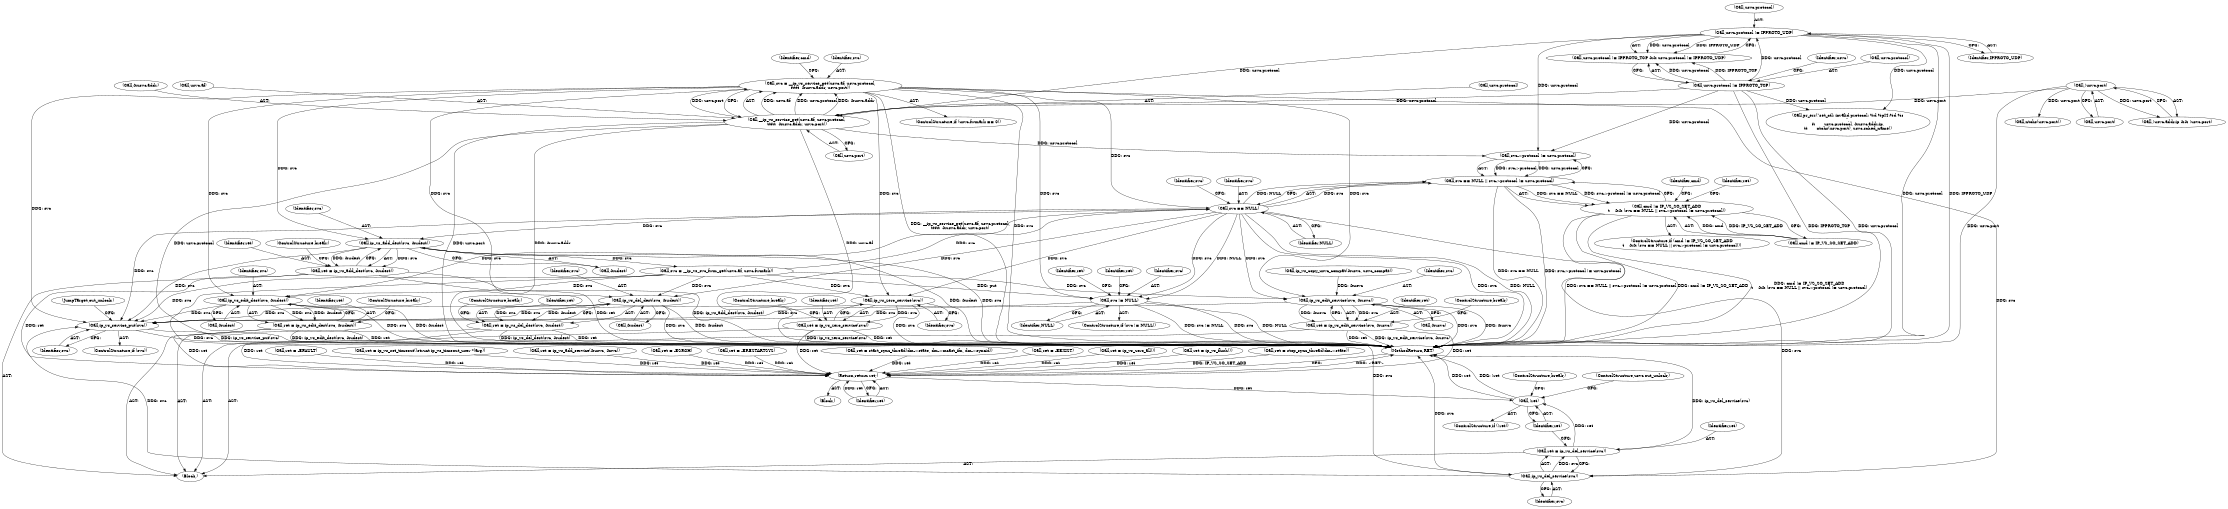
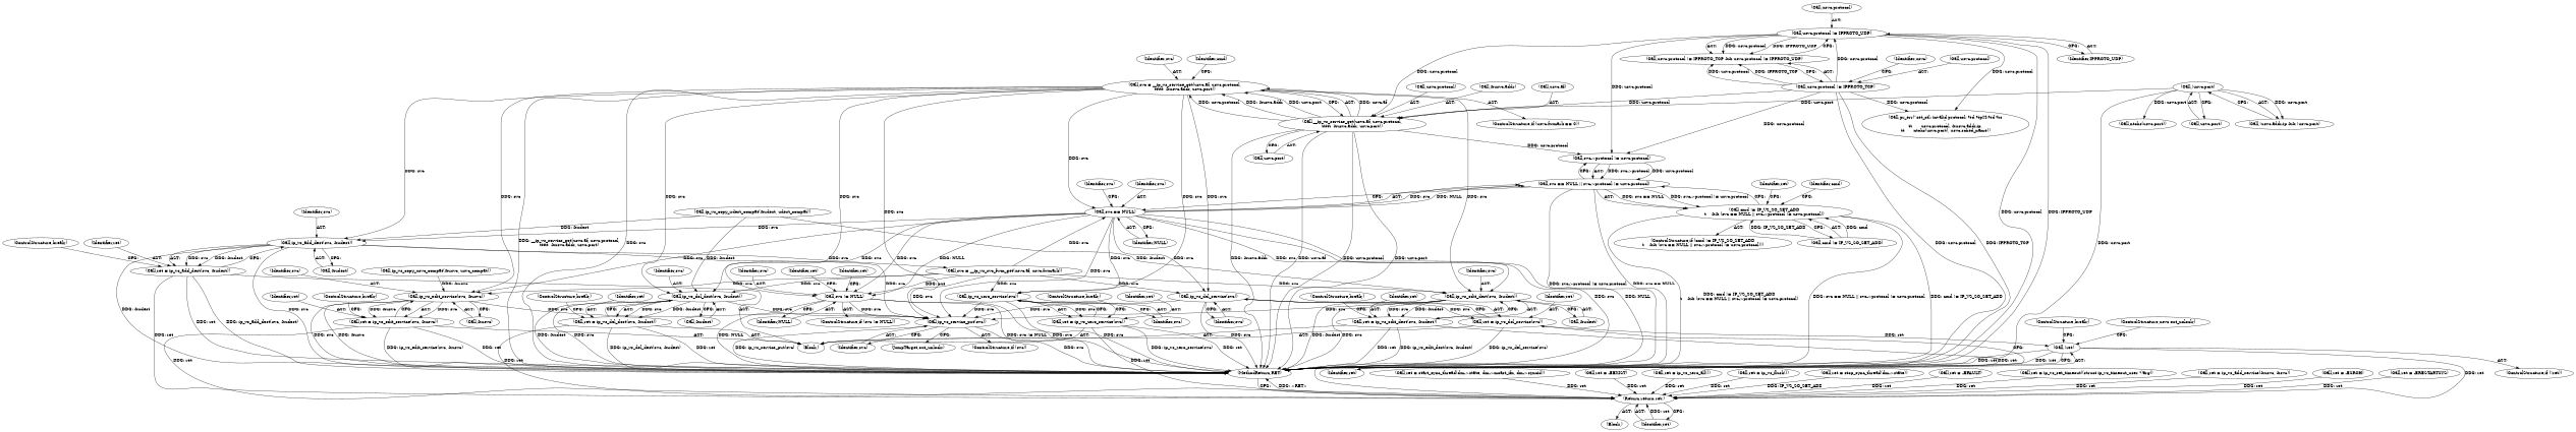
  digraph {
    n1 [label="(Call,svc = __ip_vs_service_get(usvc.af, usvc.protocol,\n\t\t\t\t\t  &usvc.addr, usvc.port))"]
    n2 [label="(Call,__ip_vs_service_get(usvc.af, usvc.protocol,\n\t\t\t\t\t  &usvc.addr, usvc.port))"]
    n3 [label="(Call,svc == NULL)"]
    n4 [label="(Call,svc != NULL)"]
    n5 [label="(Call,ip_vs_service_put(svc))"]
    n6 [label="(Call,ip_vs_edit_service(svc, &usvc))"]
    n7 [label="(Call,ip_vs_del_service(svc))"]
    n8 [label="(Call,ip_vs_zero_service(svc))"]
    n9 [label="(Call,ip_vs_add_dest(svc, &udest))"]
    n10 [label="(Call,ip_vs_edit_dest(svc, &udest))"]
    n11 [label="(Call,ip_vs_del_dest(svc, &udest))"]
    n12 [label="(MethodReturn,RET)"]
    n13 [label="(ControlStructure,if (usvc.fwmark == 0))"]
    n14 [label="(Call,usvc.port)"]
    n15 [label="(Call,svc->protocol != usvc.protocol)"]
    n16 [label="(Call,svc == NULL || svc->protocol != usvc.protocol)"]
    n17 [label="(Identifier,NULL)"]
    n18 [label="(Identifier,NULL)"]
    n19 [label="(ControlStructure,if (svc != NULL))"]
    n20 [label="(ControlStructure,if (svc))"]
    n21 [label="(Identifier,svc)"]
    n22 [label="(Call,ret = ip_vs_edit_service(svc, &usvc))"]
    n23 [label="(Call,&usvc)"]
    n24 [label="(Call,ret = ip_vs_del_service(svc))"]
    n25 [label="(Identifier,svc)"]
    n26 [label="(Call,ret = ip_vs_zero_service(svc))"]
    n27 [label="(Identifier,svc)"]
    n28 [label="(Call,ret = ip_vs_add_dest(svc, &udest))"]
    n29 [label="(Call,&udest)"]
    n30 [label="(Call,svc = __ip_vs_svc_fwm_get(usvc.af, usvc.fwmark))"]
    n31 [label="(Call,ret = ip_vs_edit_dest(svc, &udest))"]
    n32 [label="(Call,&udest)"]
    n33 [label="(Call,ret = ip_vs_del_dest(svc, &udest))"]
    n34 [label="(Call,&udest)"]
    n35 [label="(Return,return ret;)"]
    n36 [label="(Call,usvc.protocol != IPPROTO_UDP)"]
    n37 [label="(Call,usvc.protocol != IPPROTO_TCP && usvc.protocol != IPPROTO_UDP)"]
    n38 [label="(Call,pr_err(\"set_ctl: invalid protocol: %d %pI4:%d %s\n\",\n\t\t       usvc.protocol, &usvc.addr.ip,\n\t\t       ntohs(usvc.port), usvc.sched_name))"]
    n39 [label="(Identifier,IPPROTO_UDP)"]
    n40 [label="(Call,usvc.protocol != IPPROTO_TCP)"]
    n41 [label="(Call,!usvc.port)"]
    n42 [label="(Call,ntohs(usvc.port))"]
    n43 [label="(Call,usvc.port)"]
    n44 [label="(Call,!usvc.addr.ip && !usvc.port)"]
    n45 [label="(Call,cmd != IP_VS_SO_SET_ADD\n\t    && (svc == NULL || svc->protocol != usvc.protocol))"]
    n46 [label="(ControlStructure,if (cmd != IP_VS_SO_SET_ADD\n\t    && (svc == NULL || svc->protocol != usvc.protocol)))"]
    n47 [label="(Call,cmd != IP_VS_SO_SET_ADD)"]
    n48 [label="(Block,)"]
    n49 [label="(Block,)"]
    n50 [label="(Identifier,ret)"]
    n51 [label="(Call,!ret)"]
    n52 [label="(ControlStructure,if (!ret))"]
    n53 [label="(Identifier,ret)"]
    n54 [label="(ControlStructure,break;)"]
    n55 [label="(Identifier,ret)"]
    n56 [label="(Call,ret = start_sync_thread(dm->state, dm->mcast_ifn, dm->syncid))"]
    n57 [label="(Identifier,usvc)"]
    n58 [label="(Identifier,svc)"]
    n59 [label="(Identifier,svc)"]
    n60 [label="(Identifier,svc)"]
    n61 [label="(Call,ret = -EEXIST)"]
    n62 [label="(Identifier,ret)"]
    n63 [label="(ControlStructure,break;)"]
    n64 [label="(Identifier,cmd)"]
    n65 [label="(Identifier,cmd)"]
    n66 [label="(Call,ret = ip_vs_zero_all())"]
    n67 [label="(Call,ret = ip_vs_flush())"]
+   n68 [label="(Call,ip_vs_copy_udest_compat(&udest, udest_compat))"]
    n69 [label="(Identifier,ret)"]
    n70 [label="(Call,usvc.protocol)"]
    n71 [label="(Identifier,svc)"]
    n72 [label="(Identifier,ret)"]
    n73 [label="(Identifier,svc)"]
    n74 [label="(Call,ret = stop_sync_thread(dm->state))"]
    n75 [label="(Call,usvc.protocol)"]
    n76 [label="(ControlStructure,break;)"]
    n77 [label="(Call,&usvc.addr)"]
    n78 [label="(ControlStructure,break;)"]
    n79 [label="(Call,ip_vs_copy_usvc_compat(&usvc, usvc_compat))"]
    n80 [label="(Identifier,ret)"]
    n81 [label="(Identifier,svc)"]
    n82 [label="(Call,ret = -EFAULT)"]
    n83 [label="(ControlStructure,break;)"]
    n84 [label="(Call,usvc.af)"]
    n85 [label="(Identifier,ret)"]
    n86 [label="(Identifier,svc)"]
    n87 [label="(ControlStructure,usvc out_unlock;)"]
    n88 [label="(Call,ret = ip_vs_set_timeout((struct ip_vs_timeout_user *)arg))"]
    n89 [label="(Identifier,ret)"]
    n90 [label="(Identifier,svc)"]
    n91 [label="(Identifier,ret)"]
    n92 [label="(Call,usvc.protocol)"]
    n93 [label="(JumpTarget,out_unlock:)"]
    n94 [label="(Identifier,ret)"]
    n95 [label="(Call,ret = ip_vs_add_service(&usvc, &svc))"]
    n96 [label="(ControlStructure,break;)"]
    n97 [label="(Call,ret = -ESRCH)"]
    n98 [label="(Call,ret = -ERESTARTSYS)"]
    n1 -> n2 [label="CFG: "]
    n1 -> n3 [label="DDG: svc"]
    n1 -> n4 [label="DDG: svc"]
    n1 -> n5 [label="DDG: svc"]
    n1 -> n6 [label="DDG: svc"]
    n1 -> n7 [label="DDG: svc"]
    n1 -> n8 [label="DDG: svc"]
    n1 -> n9 [label="DDG: svc"]
    n1 -> n10 [label="DDG: svc"]
    n1 -> n11 [label="DDG: svc"]
    n1 -> n12 [label="DDG: __ip_vs_service_get(usvc.af, usvc.protocol,\n\t\t\t\t\t  &usvc.addr, usvc.port)"]
    n1 -> n12 [label="DDG: svc"]
    n1 -> n13 [label="AST: "]
    n2 -> n1 [label="AST: "]
    n2 -> n1 [label="DDG: usvc.af"]
    n2 -> n1 [label="DDG: usvc.protocol"]
    n2 -> n1 [label="DDG: &usvc.addr"]
    n2 -> n1 [label="DDG: usvc.port"]
    n2 -> n12 [label="DDG: usvc.port"]
    n2 -> n12 [label="DDG: &usvc.addr"]
    n2 -> n12 [label="DDG: usvc.af"]
    n2 -> n12 [label="DDG: usvc.protocol"]
    n2 -> n14 [label="CFG: "]
    n2 -> n15 [label="DDG: usvc.protocol"]
    n3 -> n4 [label="DDG: svc"]
    n3 -> n4 [label="DDG: NULL"]
    n3 -> n5 [label="DDG: svc"]
    n3 -> n6 [label="DDG: svc"]
    n3 -> n7 [label="DDG: svc"]
    n3 -> n8 [label="DDG: svc"]
    n3 -> n9 [label="DDG: svc"]
    n3 -> n10 [label="DDG: svc"]
    n3 -> n11 [label="DDG: svc"]
    n3 -> n12 [label="DDG: svc"]
    n3 -> n12 [label="DDG: NULL"]
    n3 -> n16 [label="AST: "]
    n3 -> n16 [label="DDG: svc"]
    n3 -> n16 [label="DDG: NULL"]
    n3 -> n17 [label="CFG: "]
    n4 -> n5 [label="DDG: svc"]
    n4 -> n12 [label="DDG: svc != NULL"]
    n4 -> n12 [label="DDG: svc"]
    n4 -> n12 [label="DDG: NULL"]
    n4 -> n18 [label="CFG: "]
    n4 -> n19 [label="AST: "]
    n5 -> n12 [label="DDG: ip_vs_service_put(svc)"]
    n5 -> n12 [label="DDG: svc"]
    n5 -> n20 [label="AST: "]
    n5 -> n21 [label="CFG: "]
    n6 -> n5 [label="DDG: svc"]
    n6 -> n12 [label="DDG: &usvc"]
    n6 -> n12 [label="DDG: svc"]
    n6 -> n22 [label="AST: "]
    n6 -> n22 [label="DDG: svc"]
    n6 -> n22 [label="DDG: &usvc"]
    n6 -> n23 [label="CFG: "]
    n7 -> n5 [label="DDG: svc"]
    n7 -> n12 [label="DDG: svc"]
    n7 -> n24 [label="AST: "]
    n7 -> n24 [label="DDG: svc"]
    n7 -> n25 [label="CFG: "]
    n8 -> n5 [label="DDG: svc"]
    n8 -> n12 [label="DDG: svc"]
    n8 -> n26 [label="AST: "]
    n8 -> n26 [label="DDG: svc"]
    n8 -> n27 [label="CFG: "]
    n9 -> n5 [label="DDG: svc"]
    n9 -> n12 [label="DDG: &udest"]
    n9 -> n12 [label="DDG: svc"]
    n9 -> n28 [label="AST: "]
    n9 -> n28 [label="DDG: svc"]
    n9 -> n28 [label="DDG: &udest"]
    n9 -> n29 [label="CFG: "]
    n9 -> n30 [label="DDG: svc"]
    n10 -> n5 [label="DDG: svc"]
    n10 -> n12 [label="DDG: &udest"]
    n10 -> n12 [label="DDG: svc"]
    n10 -> n31 [label="AST: "]
    n10 -> n31 [label="DDG: svc"]
    n10 -> n31 [label="DDG: &udest"]
    n10 -> n32 [label="CFG: "]
    n11 -> n5 [label="DDG: svc"]
    n11 -> n12 [label="DDG: svc"]
    n11 -> n12 [label="DDG: &udest"]
    n11 -> n33 [label="AST: "]
    n11 -> n33 [label="DDG: svc"]
    n11 -> n33 [label="DDG: &udest"]
    n11 -> n34 [label="CFG: "]
    n12 -> n35 [label="CFG: "]
    n14 -> n2 [label="AST: "]
    n15 -> n16 [label="AST: "]
    n15 -> n16 [label="DDG: svc->protocol"]
    n15 -> n16 [label="DDG: usvc.protocol"]
    n16 -> n3 [label="CFG: "]
    n16 -> n12 [label="DDG: svc == NULL"]
    n16 -> n12 [label="DDG: svc->protocol != usvc.protocol"]
    n16 -> n15 [label="CFG: "]
    n16 -> n45 [label="AST: "]
    n16 -> n45 [label="DDG: svc == NULL"]
    n16 -> n45 [label="DDG: svc->protocol != usvc.protocol"]
    n17 -> n3 [label="AST: "]
    n18 -> n4 [label="AST: "]
    n21 -> n5 [label="AST: "]
    n22 -> n6 [label="CFG: "]
    n22 -> n12 [label="DDG: ip_vs_edit_service(svc, &usvc)"]
    n22 -> n12 [label="DDG: ret"]
    n22 -> n35 [label="DDG: ret"]
    n22 -> n48 [label="AST: "]
    n23 -> n6 [label="AST: "]
    n24 -> n7 [label="CFG: "]
    n24 -> n12 [label="DDG: ip_vs_del_service(svc)"]
    n24 -> n48 [label="AST: "]
    n24 -> n51 [label="DDG: ret"]
    n25 -> n7 [label="AST: "]
    n26 -> n8 [label="CFG: "]
    n26 -> n12 [label="DDG: ip_vs_zero_service(svc)"]
    n26 -> n12 [label="DDG: ret"]
    n26 -> n35 [label="DDG: ret"]
    n26 -> n48 [label="AST: "]
    n27 -> n8 [label="AST: "]
    n28 -> n9 [label="CFG: "]
    n28 -> n12 [label="DDG: ip_vs_add_dest(svc, &udest)"]
    n28 -> n12 [label="DDG: ret"]
    n28 -> n35 [label="DDG: ret"]
    n28 -> n48 [label="AST: "]
    n29 -> n9 [label="AST: "]
    n30 -> n3 [label="DDG: svc"]
    n30 -> n4 [label="DDG: put"]
    n30 -> n5 [label="DDG: svc"]
    n30 -> n6 [label="DDG: svc"]
    n30 -> n7 [label="DDG: svc"]
    n30 -> n8 [label="DDG: svc"]
    n30 -> n10 [label="DDG: svc"]
    n30 -> n11 [label="DDG: svc"]
    n31 -> n10 [label="CFG: "]
    n31 -> n12 [label="DDG: ret"]
    n31 -> n12 [label="DDG: ip_vs_edit_dest(svc, &udest)"]
    n31 -> n35 [label="DDG: ret"]
    n31 -> n48 [label="AST: "]
    n32 -> n10 [label="AST: "]
    n33 -> n11 [label="CFG: "]
    n33 -> n12 [label="DDG: ret"]
    n33 -> n12 [label="DDG: ip_vs_del_dest(svc, &udest)"]
    n33 -> n35 [label="DDG: ret"]
    n33 -> n48 [label="AST: "]
    n34 -> n11 [label="AST: "]
    n35 -> n12 [label="DDG: <RET>"]
    n35 -> n49 [label="AST: "]
    n35 -> n50 [label="CFG: "]
    n36 -> n2 [label="DDG: usvc.protocol"]
    n36 -> n12 [label="DDG: usvc.protocol"]
    n36 -> n12 [label="DDG: IPPROTO_UDP"]
    n36 -> n15 [label="DDG: usvc.protocol"]
    n36 -> n37 [label="AST: "]
    n36 -> n37 [label="DDG: usvc.protocol"]
    n36 -> n37 [label="DDG: IPPROTO_UDP"]
    n36 -> n38 [label="DDG: usvc.protocol"]
    n36 -> n39 [label="CFG: "]
    n37 -> n36 [label="CFG: "]
    n37 -> n40 [label="CFG: "]
    n39 -> n36 [label="AST: "]
    n40 -> n2 [label="DDG: usvc.protocol"]
    n40 -> n12 [label="DDG: usvc.protocol"]
    n40 -> n12 [label="DDG: IPPROTO_TCP"]
    n40 -> n15 [label="DDG: usvc.protocol"]
    n40 -> n36 [label="DDG: usvc.protocol"]
    n40 -> n37 [label="AST: "]
    n40 -> n37 [label="DDG: usvc.protocol"]
    n40 -> n37 [label="DDG: IPPROTO_TCP"]
    n40 -> n38 [label="DDG: usvc.protocol"]
    n41 -> n2 [label="DDG: usvc.port"]
    n41 -> n12 [label="DDG: usvc.port"]
    n41 -> n42 [label="DDG: usvc.port"]
    n41 -> n43 [label="CFG: "]
    n41 -> n44 [label="AST: "]
    n41 -> n44 [label="DDG: usvc.port"]
    n43 -> n41 [label="AST: "]
    n44 -> n41 [label="CFG: "]
    n45 -> n12 [label="DDG: svc == NULL || svc->protocol != usvc.protocol"]
    n45 -> n12 [label="DDG: cmd != IP_VS_SO_SET_ADD"]
    n45 -> n12 [label="DDG: cmd != IP_VS_SO_SET_ADD\n\t    && (svc == NULL || svc->protocol != usvc.protocol)"]
    n45 -> n16 [label="CFG: "]
    n45 -> n46 [label="AST: "]
    n45 -> n47 [label="CFG: "]
    n47 -> n45 [label="AST: "]
    n47 -> n45 [label="DDG: cmd"]
    n47 -> n45 [label="DDG: IP_VS_SO_SET_ADD"]
    n50 -> n35 [label="AST: "]
    n50 -> n35 [label="DDG: ret"]
    n51 -> n12 [label="DDG: ret"]
    n51 -> n12 [label="DDG: !ret"]
-   n35 -> n51 [label="DDG: ret"]
+   n51 -> n35 [label="DDG: ret"]
    n51 -> n52 [label="AST: "]
    n51 -> n53 [label="CFG: "]
    n53 -> n24 [label="CFG: "]
    n53 -> n51 [label="AST: "]
    n54 -> n51 [label="CFG: "]
    n55 -> n26 [label="AST: "]
    n56 -> n35 [label="DDG: ret"]
    n57 -> n40 [label="CFG: "]
    n58 -> n11 [label="AST: "]
    n59 -> n1 [label="AST: "]
    n60 -> n6 [label="AST: "]
    n61 -> n35 [label="DDG: ret"]
    n62 -> n4 [label="CFG: "]
    n63 -> n33 [label="CFG: "]
    n64 -> n1 [label="CFG: "]
    n65 -> n45 [label="CFG: "]
    n66 -> n35 [label="DDG: ret"]
    n67 -> n35 [label="DDG: ret"]
+   n68 -> n9 [label="DDG: &udest"]
+   n68 -> n10 [label="DDG: &udest"]
+   n68 -> n11 [label="DDG: &udest"]
    n69 -> n22 [label="AST: "]
    n70 -> n40 [label="AST: "]
    n71 -> n3 [label="CFG: "]
    n72 -> n33 [label="AST: "]
    n73 -> n4 [label="AST: "]
    n74 -> n35 [label="DDG: IP_VS_SO_SET_ADD"]
    n75 -> n2 [label="AST: "]
    n76 -> n31 [label="CFG: "]
    n77 -> n2 [label="AST: "]
    n78 -> n22 [label="CFG: "]
    n79 -> n6 [label="DDG: &usvc"]
    n80 -> n24 [label="AST: "]
    n81 -> n3 [label="AST: "]
    n82 -> n35 [label="DDG: ret"]
    n83 -> n28 [label="CFG: "]
    n84 -> n2 [label="AST: "]
    n85 -> n45 [label="CFG: "]
    n86 -> n10 [label="AST: "]
    n87 -> n51 [label="CFG: "]
    n88 -> n35 [label="DDG: ret"]
    n89 -> n28 [label="AST: "]
    n90 -> n9 [label="AST: "]
    n91 -> n4 [label="CFG: "]
    n92 -> n36 [label="AST: "]
-   n93 -> n5 [label="CFG: "]
+   n5 -> n93 [label="CFG: "]
    n94 -> n31 [label="AST: "]
    n95 -> n35 [label="DDG: ret"]
    n96 -> n26 [label="CFG: "]
    n97 -> n35 [label="DDG: ret"]
    n98 -> n35 [label="DDG: ret"]
  }
